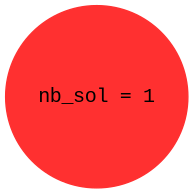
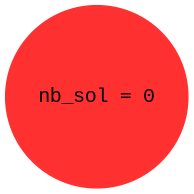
  digraph {
-   n1 [color=firebrick1 fontname="Courier New" label="nb_sol = 1" shape=circle style=filled]
+   n1 [color=firebrick1 fontname="Courier New" label="nb_sol = 0" shape=circle style=filled]
  }
